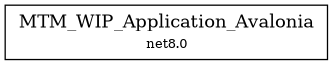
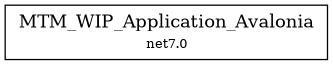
  digraph {
    rankdir=LR
-   n1 [label=<<TABLE BORDER="0" CELLBORDER="0" CELLSPACING="0">                 <TR><TD><FONT POINT-SIZE="14">MTM_WIP_Application_Avalonia</FONT></TD></TR>                 <TR><TD><FONT POINT-SIZE="10">net8.0</FONT></TD></TR>               </TABLE>> shape=box]
+   n1 [label=<<TABLE BORDER="0" CELLBORDER="0" CELLSPACING="0">                 <TR><TD><FONT POINT-SIZE="14">MTM_WIP_Application_Avalonia</FONT></TD></TR>                 <TR><TD><FONT POINT-SIZE="10">net7.0</FONT></TD></TR>               </TABLE>> shape=box]
  }
